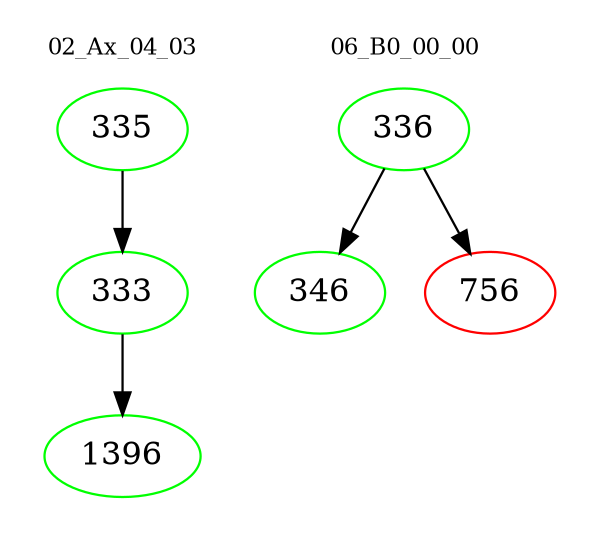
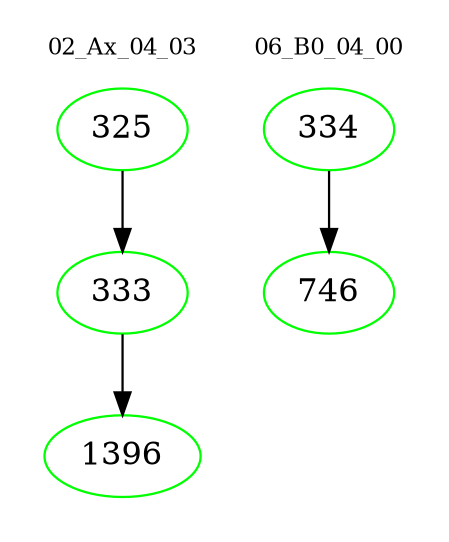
  digraph {
    node [color=green]
    edge [color=black]
-   n1 [label=335]
+   n1 [label=325]
    n2 [label=333]
    n3 [label=1396]
-   n4 [label=336]
-   n5 [label=346]
-   n6 [color=red label=756]
+   n4 [label=334]
+   n5 [label=746]
    subgraph cluster_1 {
      color=white
      fontsize=10
      label="02_Ax_04_03"
      n1
      n2
      n3
    }
    subgraph cluster_2 {
      color=white
      fontsize=10
-     label="06_B0_00_00"
+     label="06_B0_04_00"
      n4
      n5
-     n6
    }
    n1 -> n2
    n2 -> n3
    n4 -> n5
-   n4 -> n6
  }
